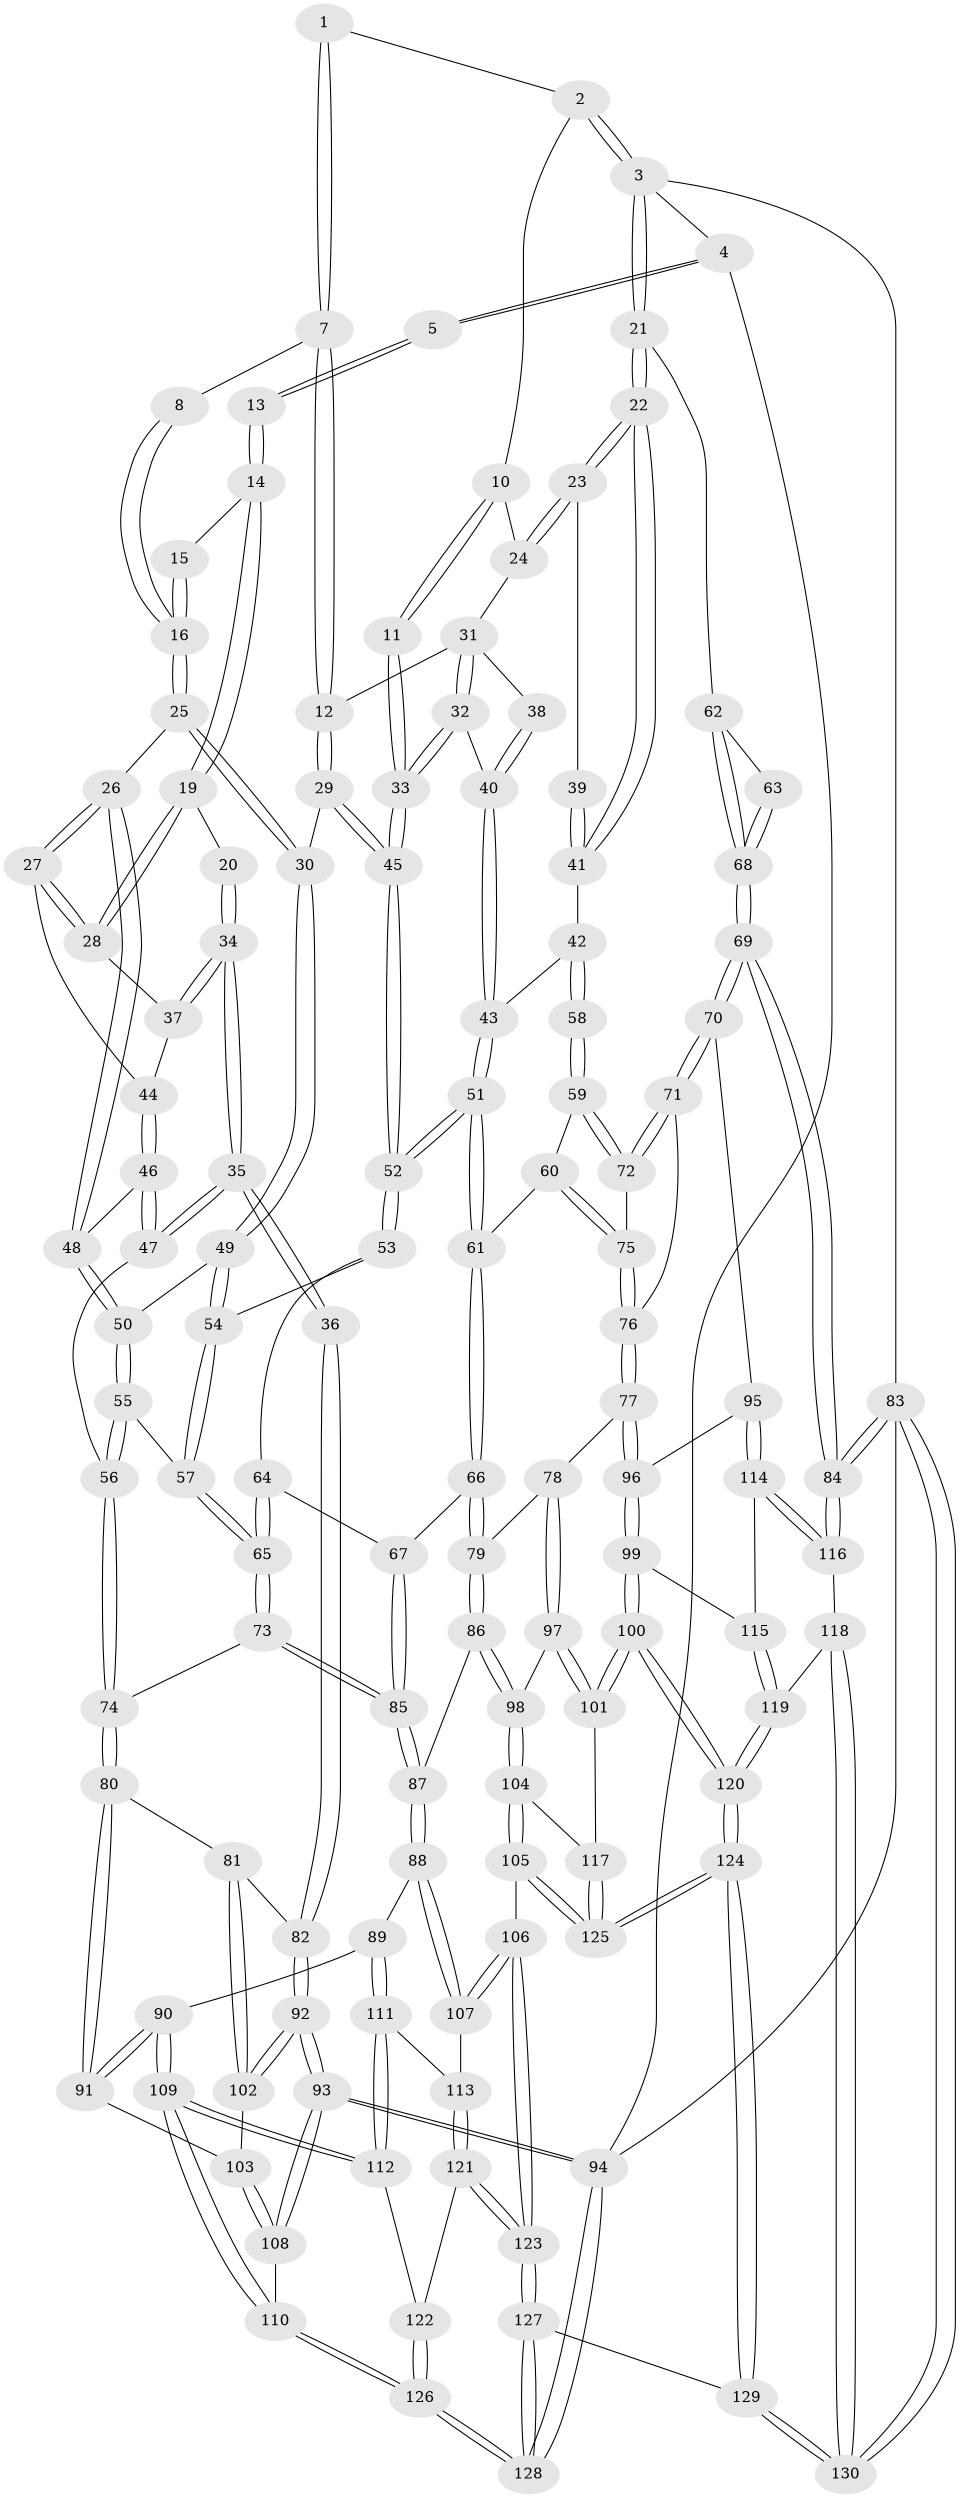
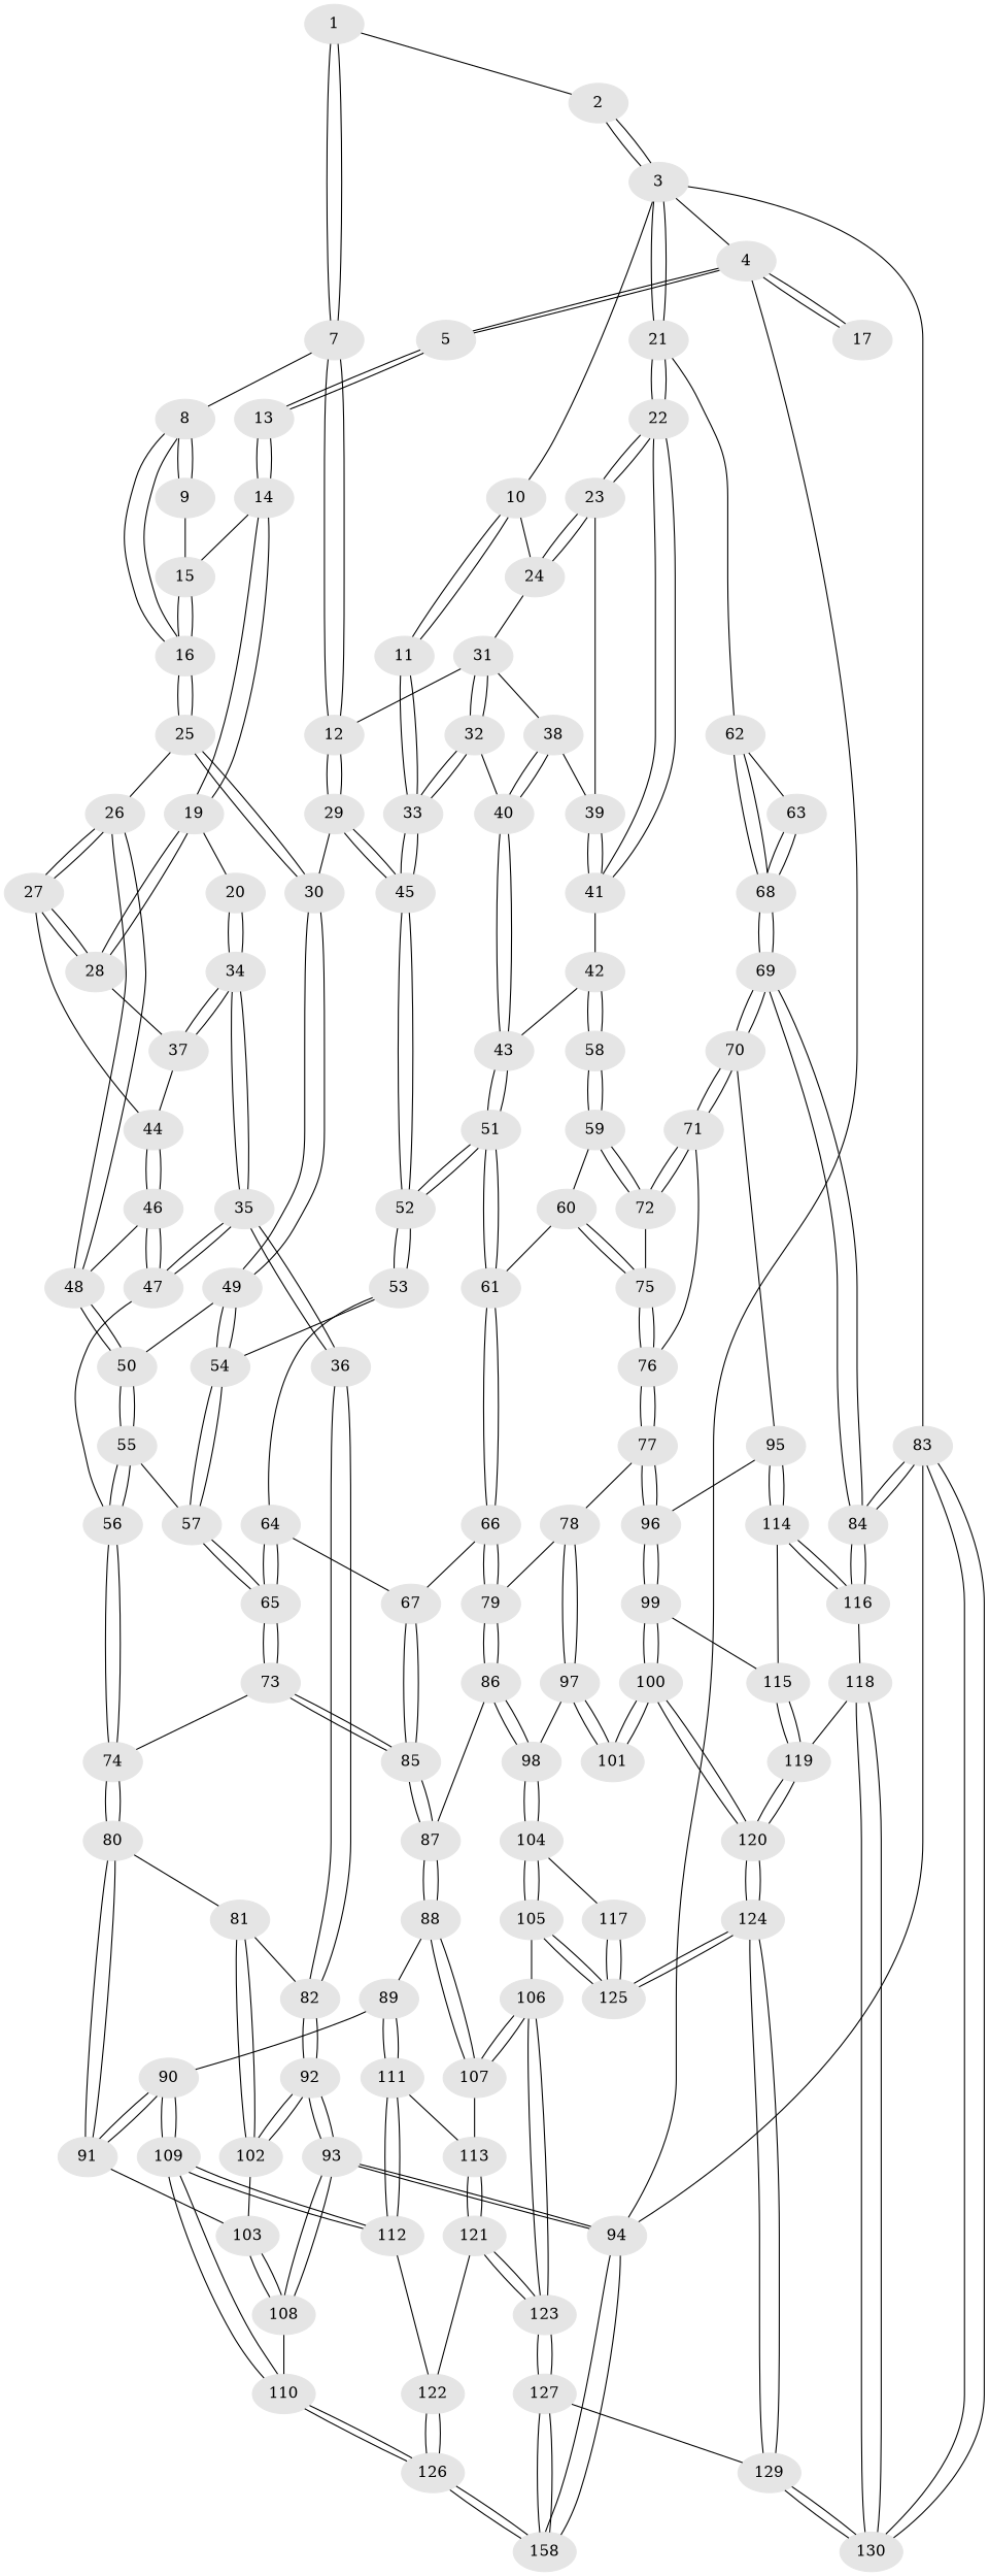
  graph {
    node [color=gray90 style=filled]
    1
    2
    7
    3
    10
    8
    12
    4
    21
    83
    11
    24
    5
+   17
    94
    22
    62
    84
    130
    13
-   128
+   128 [label=158]
    14
+   9
    15
    16
    29
    25
    33
    31
    45
    30
    19
    20
    28
    26
    36
    82
    34
    37
    35
    23
    41
    63
    68
    39
    42
    32
    38
    27
    48
    49
    44
    50
    46
    52
    54
    40
    43
    47
    56
    92
    51
    58
    59
    61
    53
    74
    55
    57
    66
    64
    65
    67
    80
    73
    60
    72
    75
    76
    79
    69
    85
    86
    87
    70
    71
    95
    116
    96
    114
    77
    81
    91
    78
    97
    99
    98
    101
    102
    103
    93
    118
    88
    104
    89
    107
    90
    111
    113
    109
    112
    110
    108
    115
    100
    117
    105
    120
    119
    124
    125
    106
    123
    127
    121
    126
    122
    129
    1 -- 2
    1 -- 7
    1 -- 7
    2 -- 3
    2 -- 3
-   2 -- 10
+   3 -- 10
    7 -- 8
    7 -- 12
    7 -- 12
    3 -- 4
    3 -- 21
    3 -- 21
    3 -- 83
    10 -- 11
    10 -- 11
    10 -- 24
+   8 -- 9
+   8 -- 9
    8 -- 16
    8 -- 16
    12 -- 29
    12 -- 29
    4 -- 5
    4 -- 5
+   4 -- 17
+   4 -- 17
    4 -- 94
    21 -- 22
    21 -- 22
    21 -- 62
    83 -- 94
    83 -- 84
    83 -- 84
    83 -- 130
    83 -- 130
    11 -- 33
    11 -- 33
    24 -- 31
    5 -- 13
    5 -- 13
    94 -- 128
    94 -- 128
    22 -- 23
    22 -- 23
    22 -- 41
    22 -- 41
    62 -- 63
    62 -- 68
    62 -- 68
    84 -- 116
    84 -- 116
    13 -- 14
    13 -- 14
    14 -- 15
    14 -- 19
    14 -- 19
+   9 -- 15
    15 -- 16
    15 -- 16
    16 -- 25
    16 -- 25
    29 -- 45
    29 -- 45
    29 -- 30
    25 -- 30
    25 -- 30
    25 -- 26
    33 -- 45
    33 -- 45
    31 -- 12
    31 -- 32
    31 -- 32
    31 -- 38
    45 -- 52
    45 -- 52
    30 -- 49
    30 -- 49
    19 -- 20
    19 -- 28
    19 -- 28
    20 -- 34
    20 -- 34
    28 -- 37
    26 -- 27
    26 -- 27
    26 -- 48
    26 -- 48
    36 -- 82
    36 -- 82
    82 -- 92
    82 -- 92
    34 -- 37
    34 -- 37
    34 -- 35
    34 -- 35
    37 -- 44
    35 -- 36
    35 -- 36
    35 -- 47
    35 -- 47
    23 -- 24
    23 -- 24
    23 -- 39
    41 -- 42
    63 -- 68
    63 -- 68
    68 -- 69
    68 -- 69
    39 -- 41
    39 -- 41
    42 -- 43
    42 -- 58
    42 -- 58
    32 -- 33
    32 -- 33
    32 -- 40
+   38 -- 39
    38 -- 40
    38 -- 40
    27 -- 28
    27 -- 28
    27 -- 44
    48 -- 50
    48 -- 50
    49 -- 50
    49 -- 54
    49 -- 54
    44 -- 46
    44 -- 46
    50 -- 55
    50 -- 55
    46 -- 48
    46 -- 47
    46 -- 47
    52 -- 53
    52 -- 53
    54 -- 57
    54 -- 57
    40 -- 43
    40 -- 43
    43 -- 51
    43 -- 51
    47 -- 56
    56 -- 74
    56 -- 74
    92 -- 102
    92 -- 102
    92 -- 93
    92 -- 93
    51 -- 52
    51 -- 52
    51 -- 61
    51 -- 61
    58 -- 59
    58 -- 59
    59 -- 60
    59 -- 72
    59 -- 72
    61 -- 66
    61 -- 66
    53 -- 54
    53 -- 64
    74 -- 80
    74 -- 80
    55 -- 56
    55 -- 56
    55 -- 57
    57 -- 65
    57 -- 65
    66 -- 67
    66 -- 79
    66 -- 79
    64 -- 65
    64 -- 65
    64 -- 67
    65 -- 73
    65 -- 73
    67 -- 85
    67 -- 85
    80 -- 81
    80 -- 91
    80 -- 91
    73 -- 74
    73 -- 85
    73 -- 85
    60 -- 61
    60 -- 75
    60 -- 75
    72 -- 75
    75 -- 76
    75 -- 76
    76 -- 77
    76 -- 77
    79 -- 86
    79 -- 86
    69 -- 84
    69 -- 84
    69 -- 70
    69 -- 70
    85 -- 87
    85 -- 87
    86 -- 87
    86 -- 98
    86 -- 98
    87 -- 88
    87 -- 88
    70 -- 71
    70 -- 71
    70 -- 95
    71 -- 72
    71 -- 72
    71 -- 76
    95 -- 96
    95 -- 114
    95 -- 114
    116 -- 118
    96 -- 99
    96 -- 99
    114 -- 116
    114 -- 116
    114 -- 115
    77 -- 96
    77 -- 96
    77 -- 78
    81 -- 82
    81 -- 102
    81 -- 102
    91 -- 103
    78 -- 79
    78 -- 97
    78 -- 97
    97 -- 98
    97 -- 101
    97 -- 101
    99 -- 115
    99 -- 100
    99 -- 100
    98 -- 104
    98 -- 104
-   101 -- 117
    102 -- 103
    103 -- 108
    103 -- 108
    93 -- 94
    93 -- 94
    93 -- 108
    93 -- 108
    118 -- 130
    118 -- 130
    118 -- 119
    88 -- 89
    88 -- 107
    88 -- 107
    104 -- 117
    104 -- 105
    104 -- 105
    89 -- 90
    89 -- 111
    89 -- 111
    107 -- 113
    90 -- 91
    90 -- 91
    90 -- 109
    90 -- 109
    111 -- 113
    111 -- 112
    111 -- 112
    113 -- 121
    113 -- 121
    109 -- 112
    109 -- 112
    109 -- 110
    109 -- 110
    112 -- 122
    110 -- 126
    110 -- 126
    108 -- 110
    115 -- 119
    115 -- 119
    100 -- 101
    100 -- 101
    100 -- 120
    100 -- 120
    117 -- 125
    117 -- 125
    105 -- 125
    105 -- 125
    105 -- 106
    120 -- 124
    120 -- 124
    119 -- 120
    119 -- 120
    124 -- 125
    124 -- 125
    124 -- 129
    124 -- 129
    106 -- 107
    106 -- 107
    106 -- 123
    106 -- 123
    123 -- 127
    123 -- 127
    127 -- 128
    127 -- 128
    127 -- 129
    121 -- 123
    121 -- 123
    121 -- 122
    126 -- 128
    126 -- 128
    122 -- 126
    122 -- 126
    129 -- 130
    129 -- 130
  }
